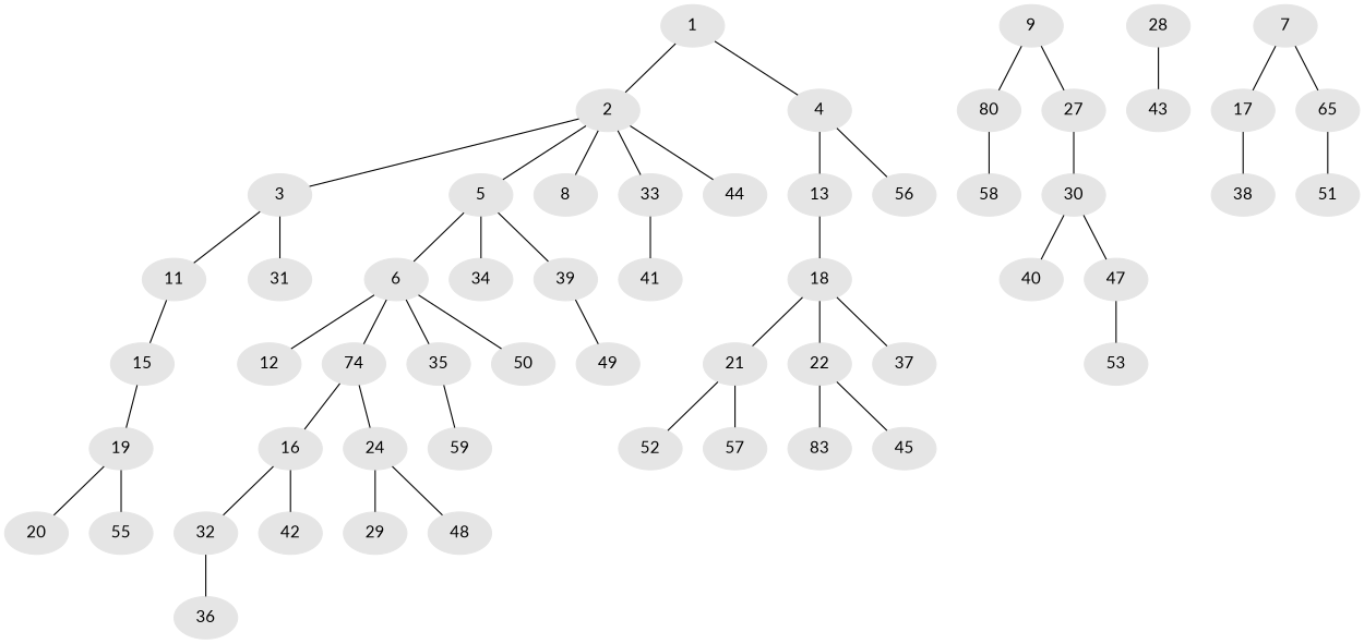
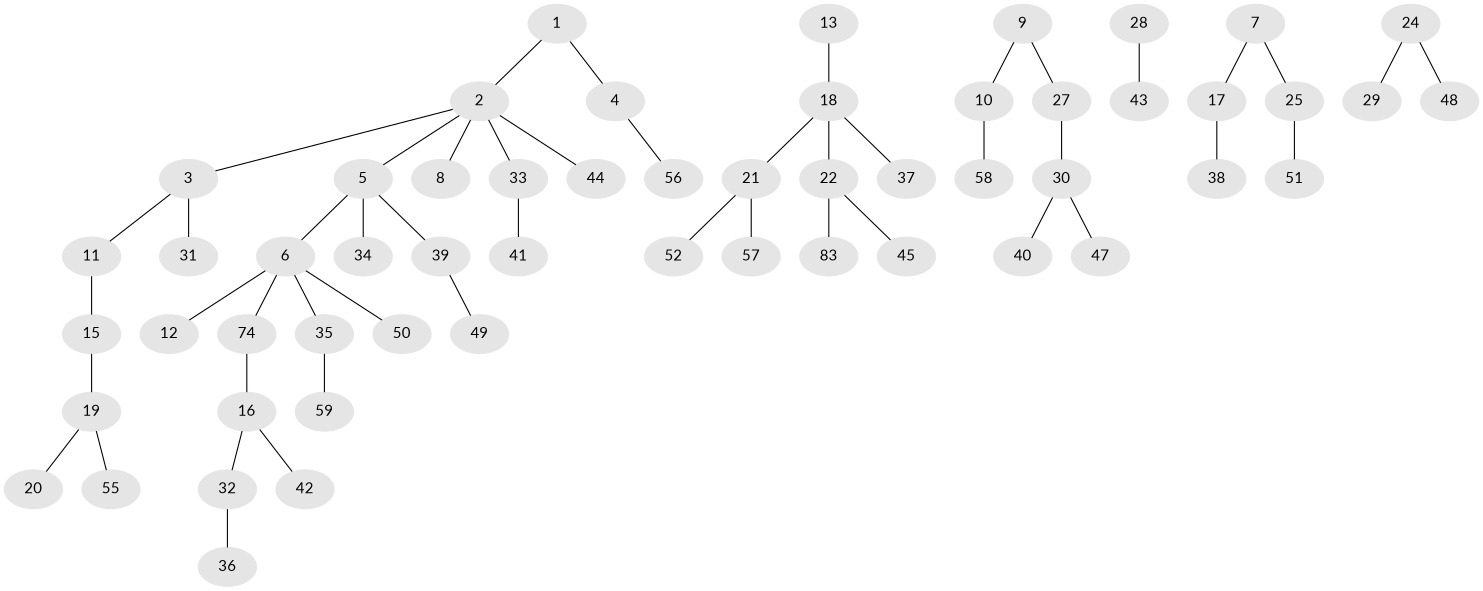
  graph {
    fontname=Lato
    node [color=gray90 fontname=Lato style=filled]
    edge [fontname=Lato]
    1
    2
    4
    3
    5
    8
    33
    44
    13
    56
    9
-   10 [label=80]
+   10
    27
    11
    31
    6
    34
    39
    41
    15
    18
    28
    43
    12
    n25 [label=74]
    35
    50
    7
    17
-   25 [label=65]
+   25
    49
    16
    24
    59
    38
    51
    58
    30
    19
    21
    22
    37
    32
    42
    29
    48
    20
    55
    36
    52
    57
    n52 [label=83]
    45
    40
    47
-   53
    1 -- 2
    1 -- 4
    2 -- 3
    2 -- 5
    2 -- 8
    2 -- 33
    2 -- 44
-   4 -- 13
    4 -- 56
    3 -- 11
    3 -- 31
    5 -- 6
    5 -- 34
    5 -- 39
    33 -- 41
    13 -- 18
    9 -- 10
    9 -- 27
    10 -- 58
    27 -- 30
    11 -- 15
    6 -- 12
    6 -- n25
    6 -- 35
    6 -- 50
    39 -- 49
    15 -- 19
    18 -- 21
    18 -- 22
    18 -- 37
    28 -- 43
    n25 -- 16
-   n25 -- 24
    35 -- 59
    7 -- 17
    7 -- 25
    17 -- 38
    25 -- 51
    16 -- 32
    16 -- 42
    24 -- 29
    24 -- 48
    30 -- 40
    30 -- 47
    19 -- 20
    19 -- 55
    21 -- 52
    21 -- 57
    22 -- n52
    22 -- 45
    32 -- 36
-   47 -- 53
  }
